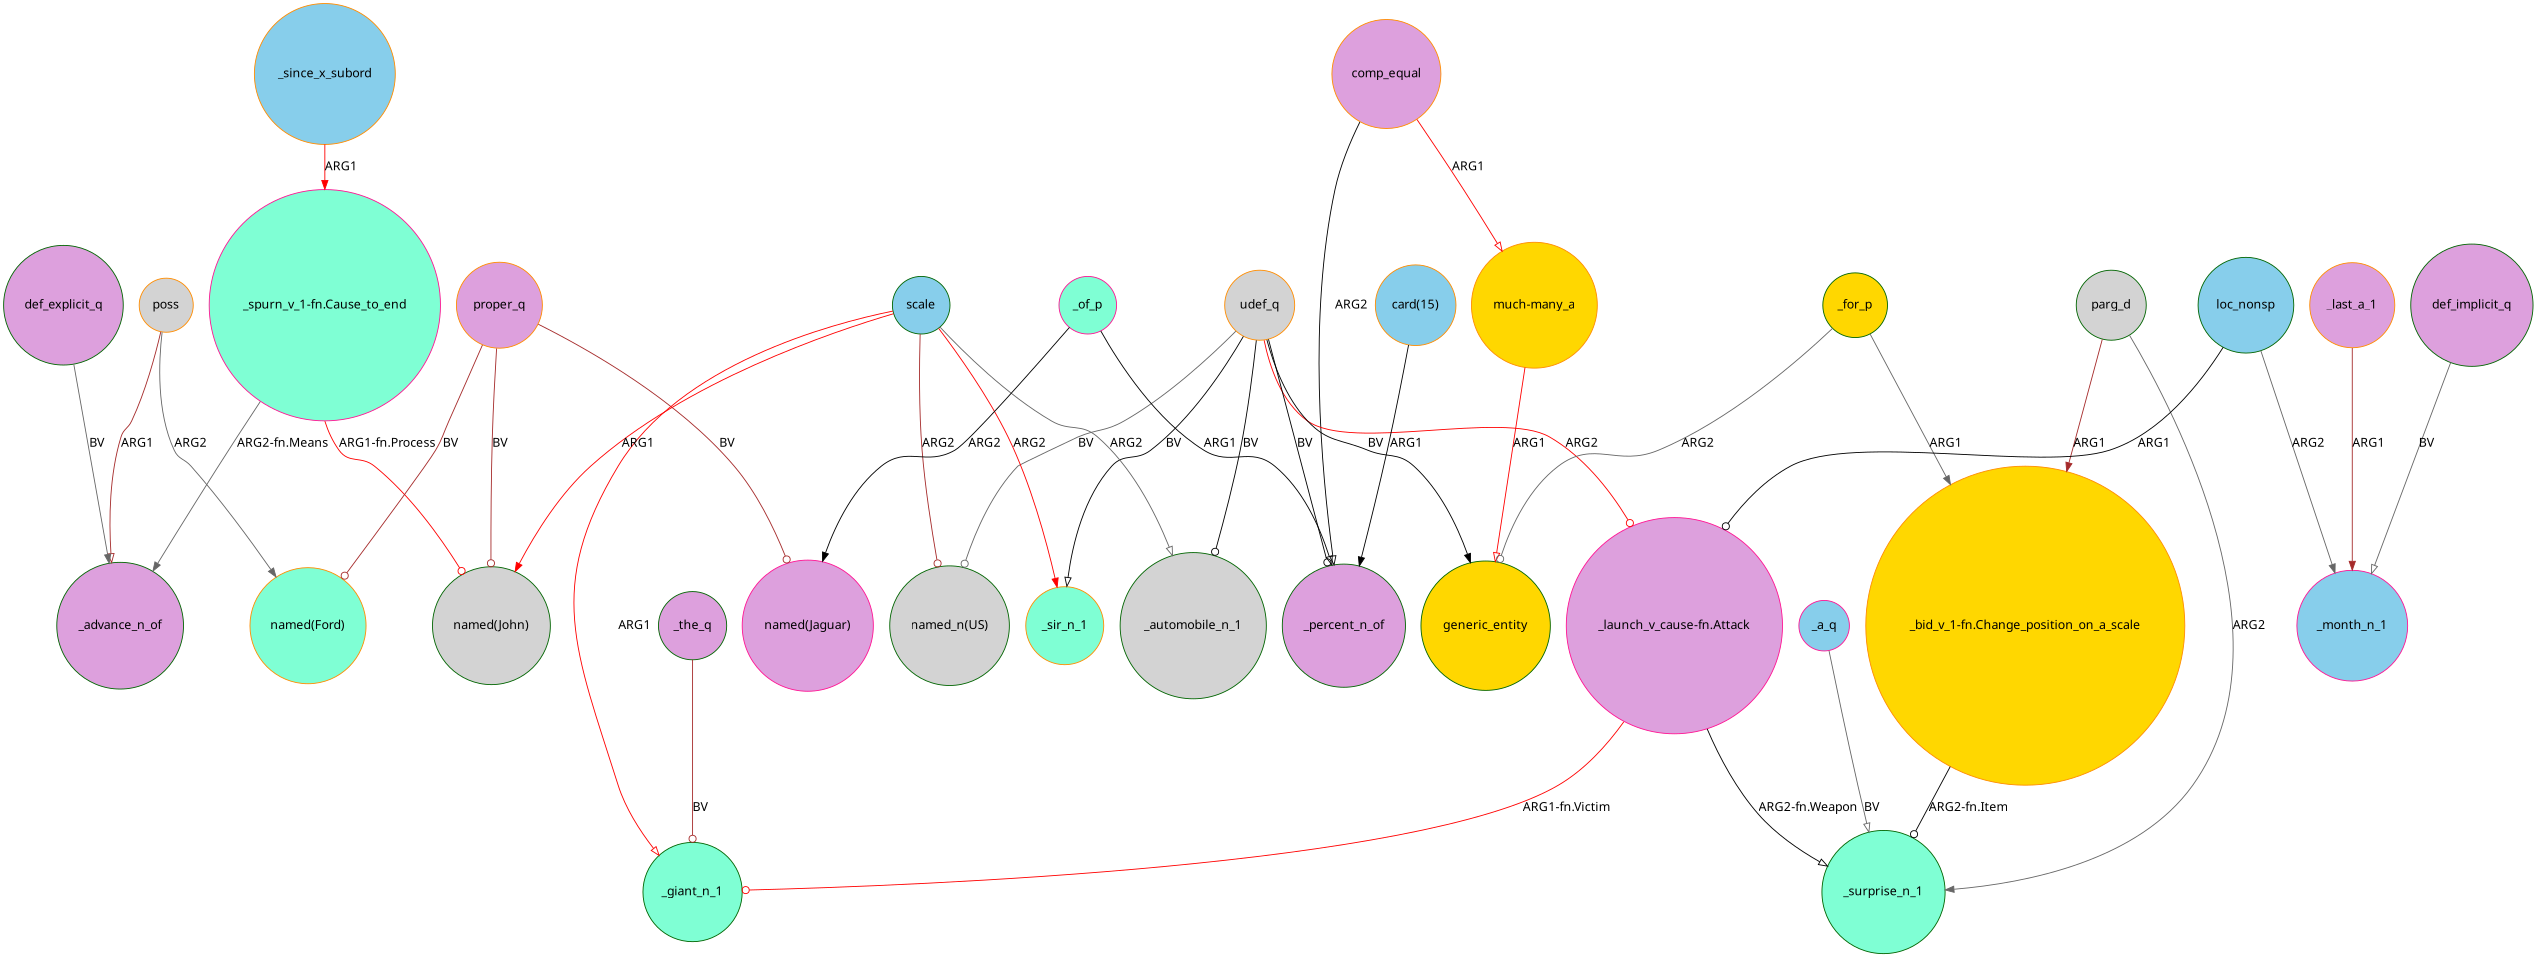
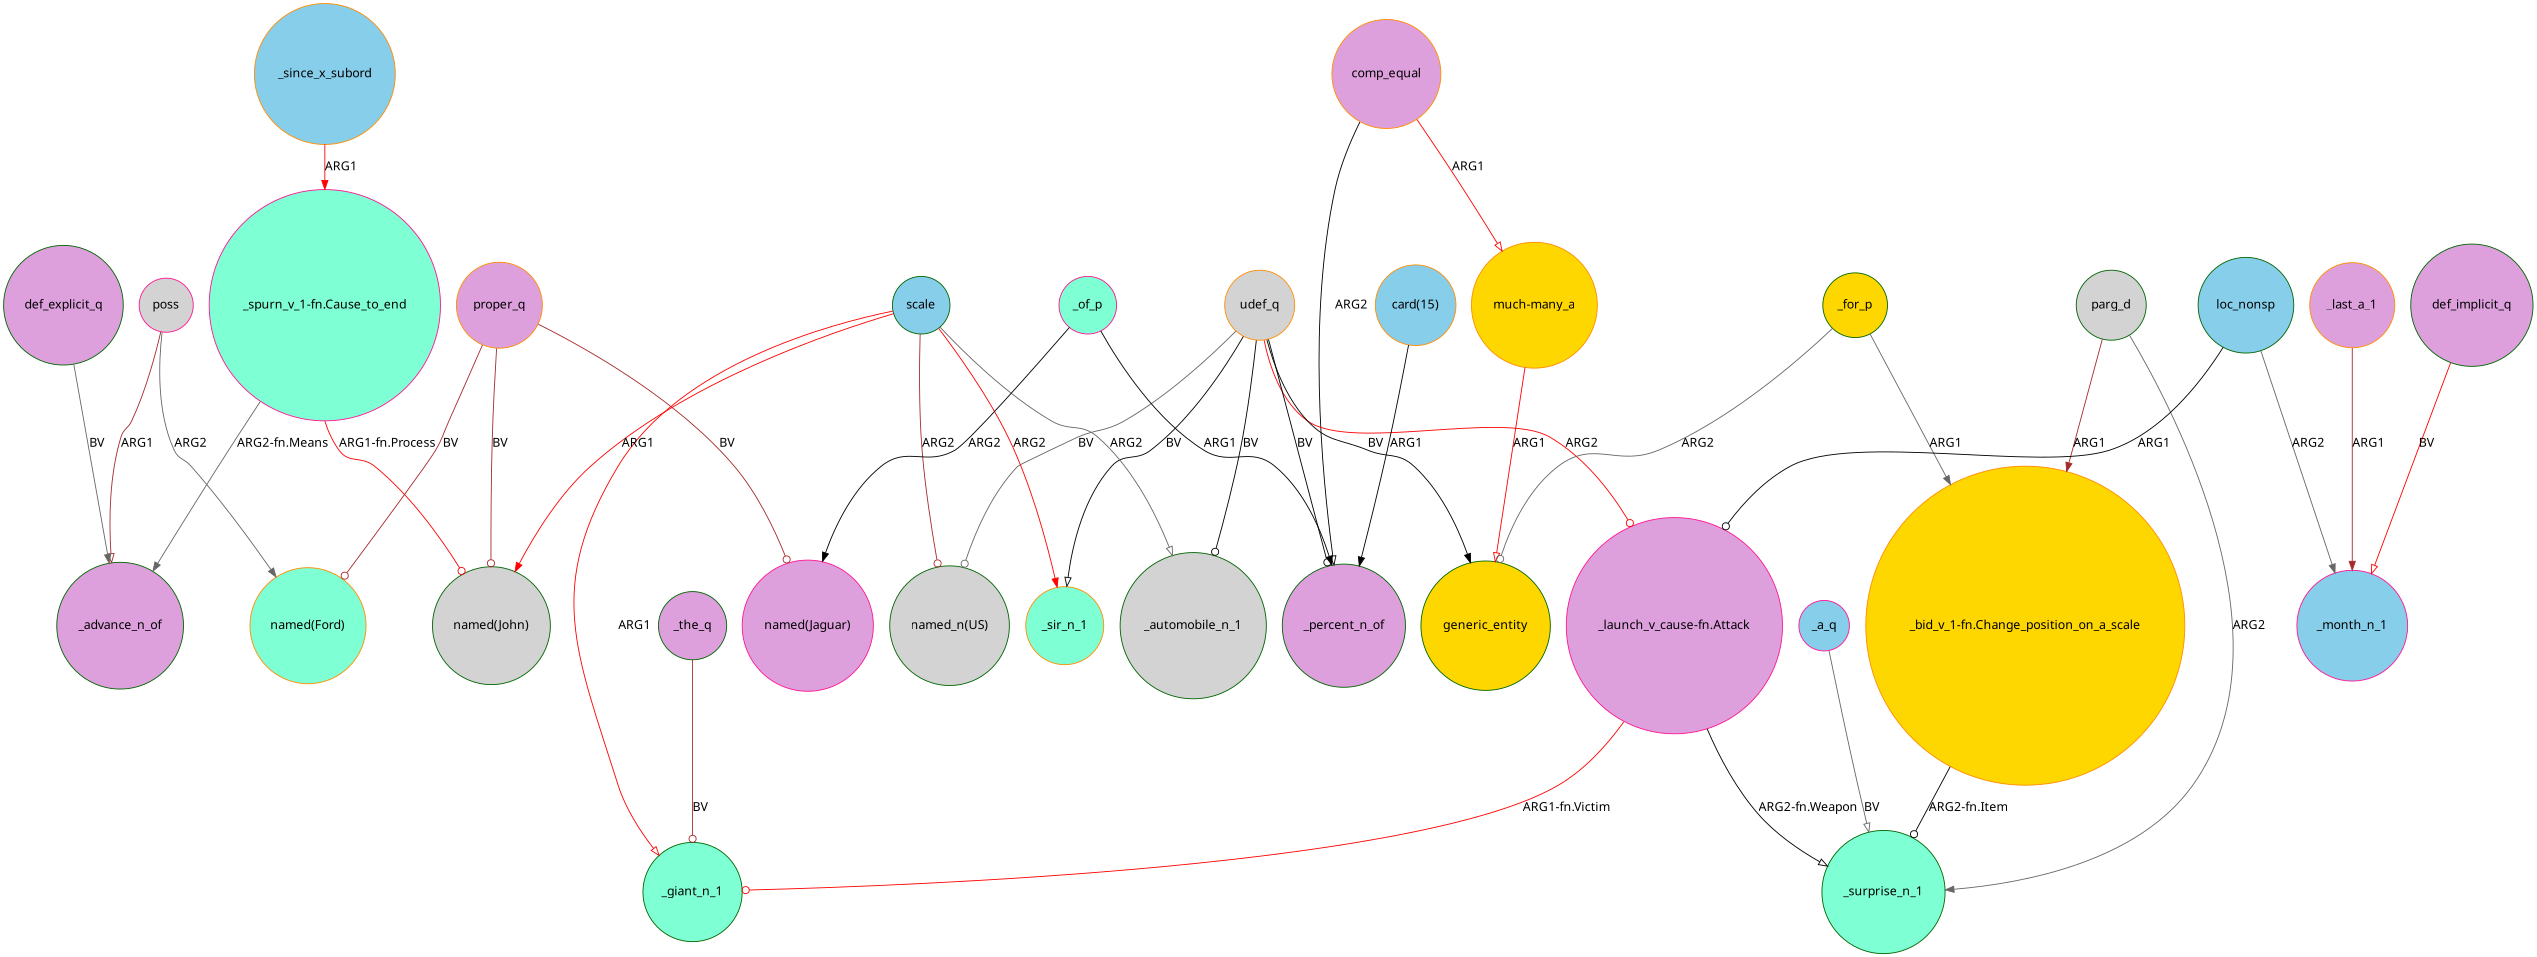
  digraph {
    fontname="Noto Sans"
    node [color=darkgreen fillcolor=plum fontname="Noto Sans" shape=circle style=filled]
    edge [arrowhead=normal color=black fontname="Noto Sans"]
    _since_x_subord [color=darkorange fillcolor=skyblue]
    "_spurn_v_1-fn.Cause_to_end" [color=deeppink fillcolor=aquamarine]
    "_launch_v_cause-fn.Attack" [color=deeppink]
    _giant_n_1 [fillcolor=aquamarine]
    _surprise_n_1 [fillcolor=aquamarine]
    "named(John)" [fillcolor=lightgrey]
    _advance_n_of
    comp_equal [color=darkorange]
    _percent_n_of
    "much-many_a" [color=darkorange fillcolor=gold]
    generic_entity [fillcolor=gold]
    _month_n_1 [color=deeppink fillcolor=skyblue]
    def_implicit_q
    parg_d [fillcolor=lightgrey]
    "_bid_v_1-fn.Change_position_on_a_scale" [color=darkorange fillcolor=gold]
    _last_a_1 [color=darkorange]
    proper_q [color=darkorange]
    "named(Ford)" [color=darkorange fillcolor=aquamarine]
    "named(Jaguar)" [color=deeppink]
-   poss [color=darkorange fillcolor=lightgrey]
+   poss [color=deeppink fillcolor=lightgrey]
    udef_q [color=darkorange fillcolor=lightgrey]
    _sir_n_1 [color=darkorange fillcolor=aquamarine]
    _automobile_n_1 [fillcolor=lightgrey]
    "named_n(US)" [fillcolor=lightgrey]
    _for_p [fillcolor=gold]
    n26 [fillcolor=skyblue label=scale]
    _of_p [color=deeppink fillcolor=aquamarine]
    loc_nonsp [fillcolor=skyblue]
    _a_q [color=deeppink fillcolor=skyblue]
    "card(15)" [color=darkorange fillcolor=skyblue]
    _the_q
    def_explicit_q
    _since_x_subord -> "_spurn_v_1-fn.Cause_to_end" [color=red label=ARG1]
    "_spurn_v_1-fn.Cause_to_end" -> "named(John)" [arrowhead=odot color=red label="ARG1-fn.Process"]
    "_spurn_v_1-fn.Cause_to_end" -> _advance_n_of [color=gray40 label="ARG2-fn.Means"]
    "_launch_v_cause-fn.Attack" -> _giant_n_1 [arrowhead=odot color=red label="ARG1-fn.Victim"]
    "_launch_v_cause-fn.Attack" -> _surprise_n_1 [arrowhead=onormal label="ARG2-fn.Weapon"]
    comp_equal -> _percent_n_of [arrowhead=onormal label=ARG2]
    comp_equal -> "much-many_a" [arrowhead=onormal color=red label=ARG1]
    "much-many_a" -> generic_entity [arrowhead=onormal color=red label=ARG1]
-   def_implicit_q -> _month_n_1 [arrowhead=onormal color=gray40 label=BV]
+   def_implicit_q -> _month_n_1 [arrowhead=onormal color=red label=BV]
    parg_d -> _surprise_n_1 [color=gray40 label=ARG2]
    parg_d -> "_bid_v_1-fn.Change_position_on_a_scale" [color=brown label=ARG1]
    "_bid_v_1-fn.Change_position_on_a_scale" -> _surprise_n_1 [arrowhead=odot label="ARG2-fn.Item"]
    _last_a_1 -> _month_n_1 [color=brown label=ARG1]
    proper_q -> "named(John)" [arrowhead=odot color=brown label=BV]
    proper_q -> "named(Ford)" [arrowhead=odot color=brown label=BV]
    proper_q -> "named(Jaguar)" [arrowhead=odot color=brown label=BV]
    poss -> _advance_n_of [arrowhead=onormal color=brown label=ARG1]
    poss -> "named(Ford)" [color=gray40 label=ARG2]
    udef_q -> "_launch_v_cause-fn.Attack" [arrowhead=odot color=red label=ARG2]
    udef_q -> _percent_n_of [arrowhead=odot label=BV]
    udef_q -> generic_entity [label=BV]
    udef_q -> _sir_n_1 [arrowhead=onormal label=BV]
    udef_q -> _automobile_n_1 [arrowhead=odot label=BV]
    udef_q -> "named_n(US)" [arrowhead=odot color=gray40 label=BV]
    _for_p -> generic_entity [arrowhead=odot color=gray40 label=ARG2]
    _for_p -> "_bid_v_1-fn.Change_position_on_a_scale" [color=gray40 label=ARG1]
    n26 -> _giant_n_1 [arrowhead=onormal color=red label=ARG1]
    n26 -> "named(John)" [color=red label=ARG1]
    n26 -> _sir_n_1 [color=red label=ARG2]
    n26 -> _automobile_n_1 [arrowhead=onormal color=gray40 label=ARG2]
    n26 -> "named_n(US)" [arrowhead=odot color=brown label=ARG2]
-   _of_p -> _percent_n_of [arrowhead=onormal label=ARG1]
+   _of_p -> _percent_n_of [label=ARG1]
    _of_p -> "named(Jaguar)" [label=ARG2]
    loc_nonsp -> "_launch_v_cause-fn.Attack" [arrowhead=odot label=ARG1]
    loc_nonsp -> _month_n_1 [color=gray40 label=ARG2]
    _a_q -> _surprise_n_1 [arrowhead=onormal color=gray40 label=BV]
    "card(15)" -> _percent_n_of [label=ARG1]
    _the_q -> _giant_n_1 [arrowhead=odot color=brown label=BV]
    def_explicit_q -> _advance_n_of [color=gray40 label=BV]
  }
